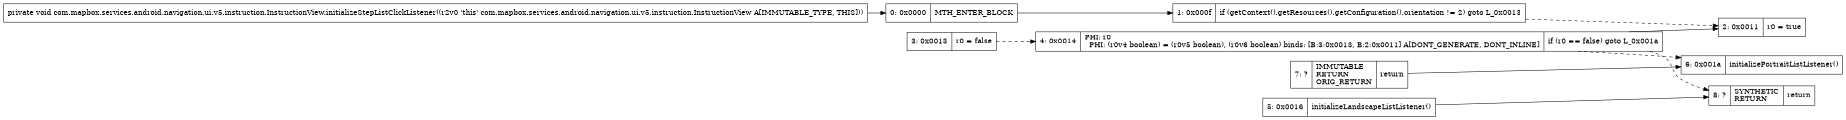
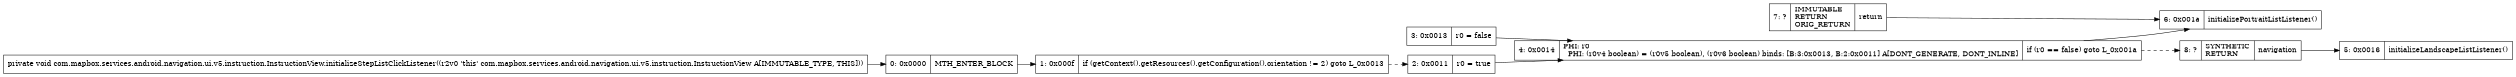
  digraph {
    rankdir=LR
    node [shape=record]
    n1 [label="{0\:\ 0x0000|MTH_ENTER_BLOCK\l}"]
    n2 [label="{1\:\ 0x000f|if (getContext().getResources().getConfiguration().orientation != 2) goto L_0x0013\l}"]
    n3 [label="{2\:\ 0x0011|r0 = true\l}"]
    n4 [label="{4\:\ 0x0014|PHI: r0 \l  PHI: (r0v4 boolean) = (r0v5 boolean), (r0v6 boolean) binds: [B:3:0x0013, B:2:0x0011] A[DONT_GENERATE, DONT_INLINE]\l|if (r0 == false) goto L_0x001a\l}"]
    n5 [label="{3\:\ 0x0013|r0 = false\l}"]
    n6 [label="{6\:\ 0x001a|initializePortraitListListener()\l}"]
-   n7 [label="{8\:\ ?|SYNTHETIC\lRETURN\l|return\l}"]
+   n7 [label="{8\:\ ?|SYNTHETIC\lRETURN\l|navigation\l}"]
    n8 [label="{5\:\ 0x0016|initializeLandscapeListListener()\l}"]
    n9 [label="{7\:\ ?|IMMUTABLE\lRETURN\lORIG_RETURN\l|return\l}"]
    n10 [label="{private void com.mapbox.services.android.navigation.ui.v5.instruction.InstructionView.initializeStepListClickListener((r2v0 'this' com.mapbox.services.android.navigation.ui.v5.instruction.InstructionView A[IMMUTABLE_TYPE, THIS])) }"]
    n1 -> n2
    n2 -> n3 [style=dashed]
-   n4 -> n3
-   n4 -> n6 [style=dashed]
+   n3 -> n4
+   n4 -> n6
    n4 -> n7 [style=dashed]
-   n5 -> n4 [style=dashed]
-   n8 -> n7
+   n5 -> n4
+   n7 -> n8
    n9 -> n6
    n10 -> n1
  }
